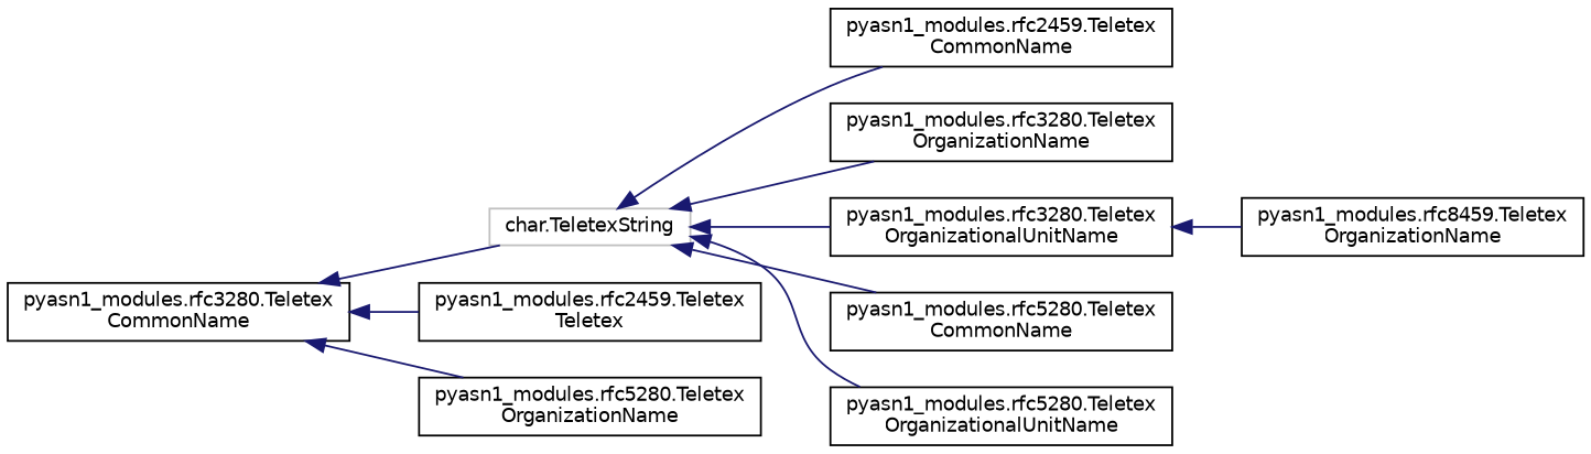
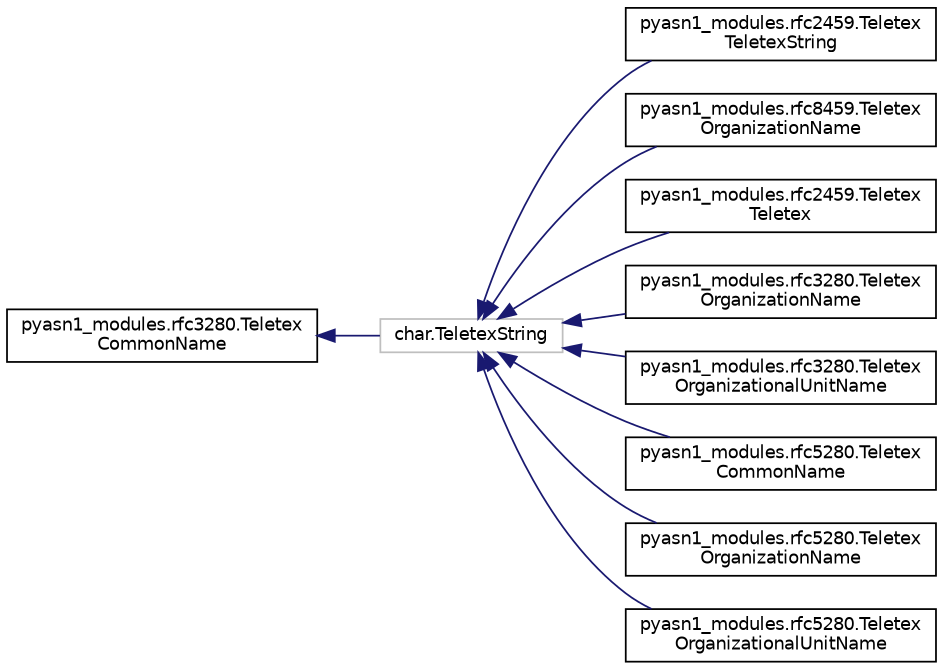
  digraph {
    rankdir=LR
    node [color=black fillcolor=white fontname=Helvetica fontsize=10 shape=record style=filled]
    edge [color=midnightblue dir=back fontname=Helvetica fontsize=10 labelfontname=Helvetica labelfontsize=10 style=solid]
    n1 [color=grey75 height=0.2 label="char.TeletexString" width=0.4]
-   n2 [height=0.2 label="pyasn1_modules.rfc2459.Teletex\lCommonName" width=0.4]
+   n2 [height=0.2 label="pyasn1_modules.rfc2459.Teletex\lTeletexString" width=0.4]
    n3 [height=0.2 label="pyasn1_modules.rfc8459.Teletex\lOrganizationName" width=0.4]
    n4 [height=0.2 label="pyasn1_modules.rfc2459.Teletex\lTeletex" width=0.4]
    n5 [height=0.2 label="pyasn1_modules.rfc3280.Teletex\lOrganizationName" width=0.4]
    n6 [height=0.2 label="pyasn1_modules.rfc3280.Teletex\lOrganizationalUnitName" width=0.4]
    n7 [height=0.2 label="pyasn1_modules.rfc5280.Teletex\lCommonName" width=0.4]
    n8 [height=0.2 label="pyasn1_modules.rfc5280.Teletex\lOrganizationName" width=0.4]
    n9 [height=0.2 label="pyasn1_modules.rfc5280.Teletex\lOrganizationalUnitName" width=0.4]
    n10 [height=0.2 label="pyasn1_modules.rfc3280.Teletex\lCommonName" width=0.4]
    n1 -> n2
-   n6 -> n3
-   n10 -> n4
+   n1 -> n3
+   n1 -> n4
    n1 -> n5
    n1 -> n6
    n1 -> n7
-   n10 -> n8
+   n1 -> n8
    n1 -> n9
    n10 -> n1
  }
